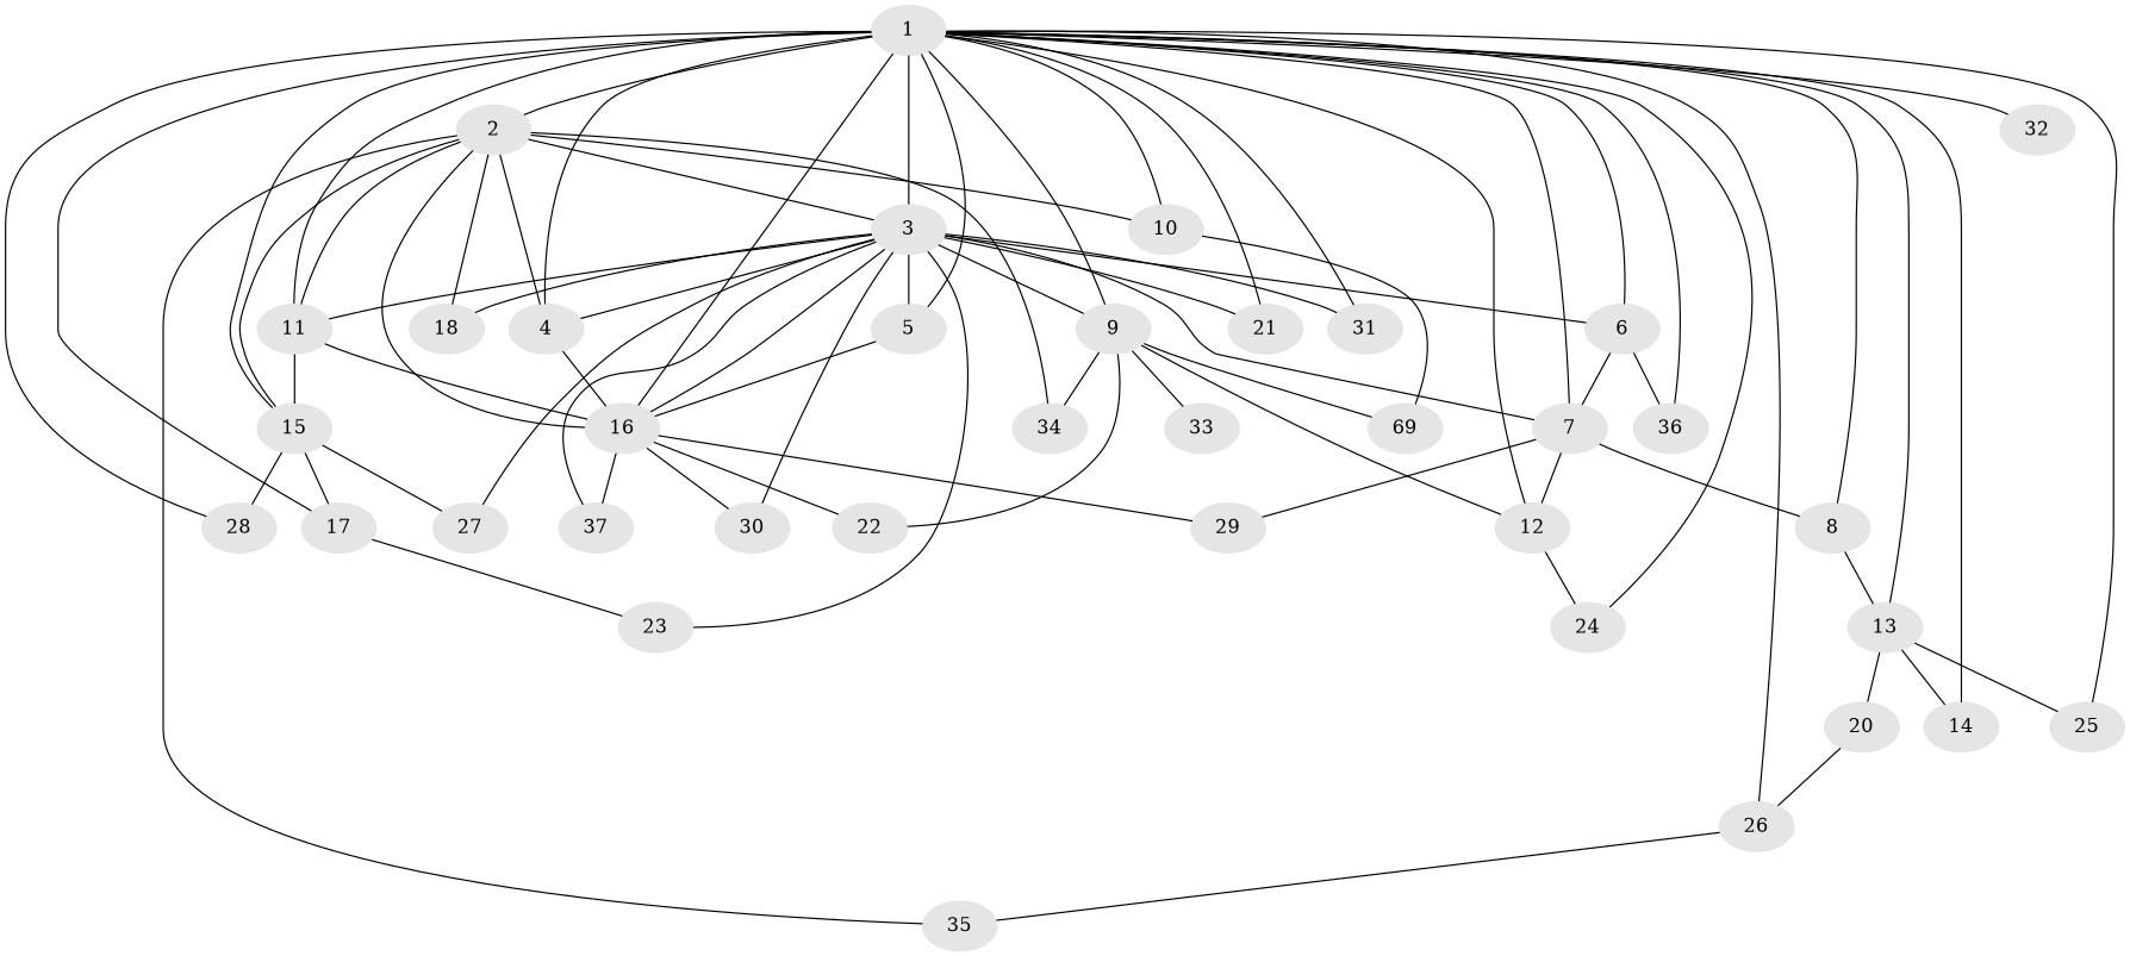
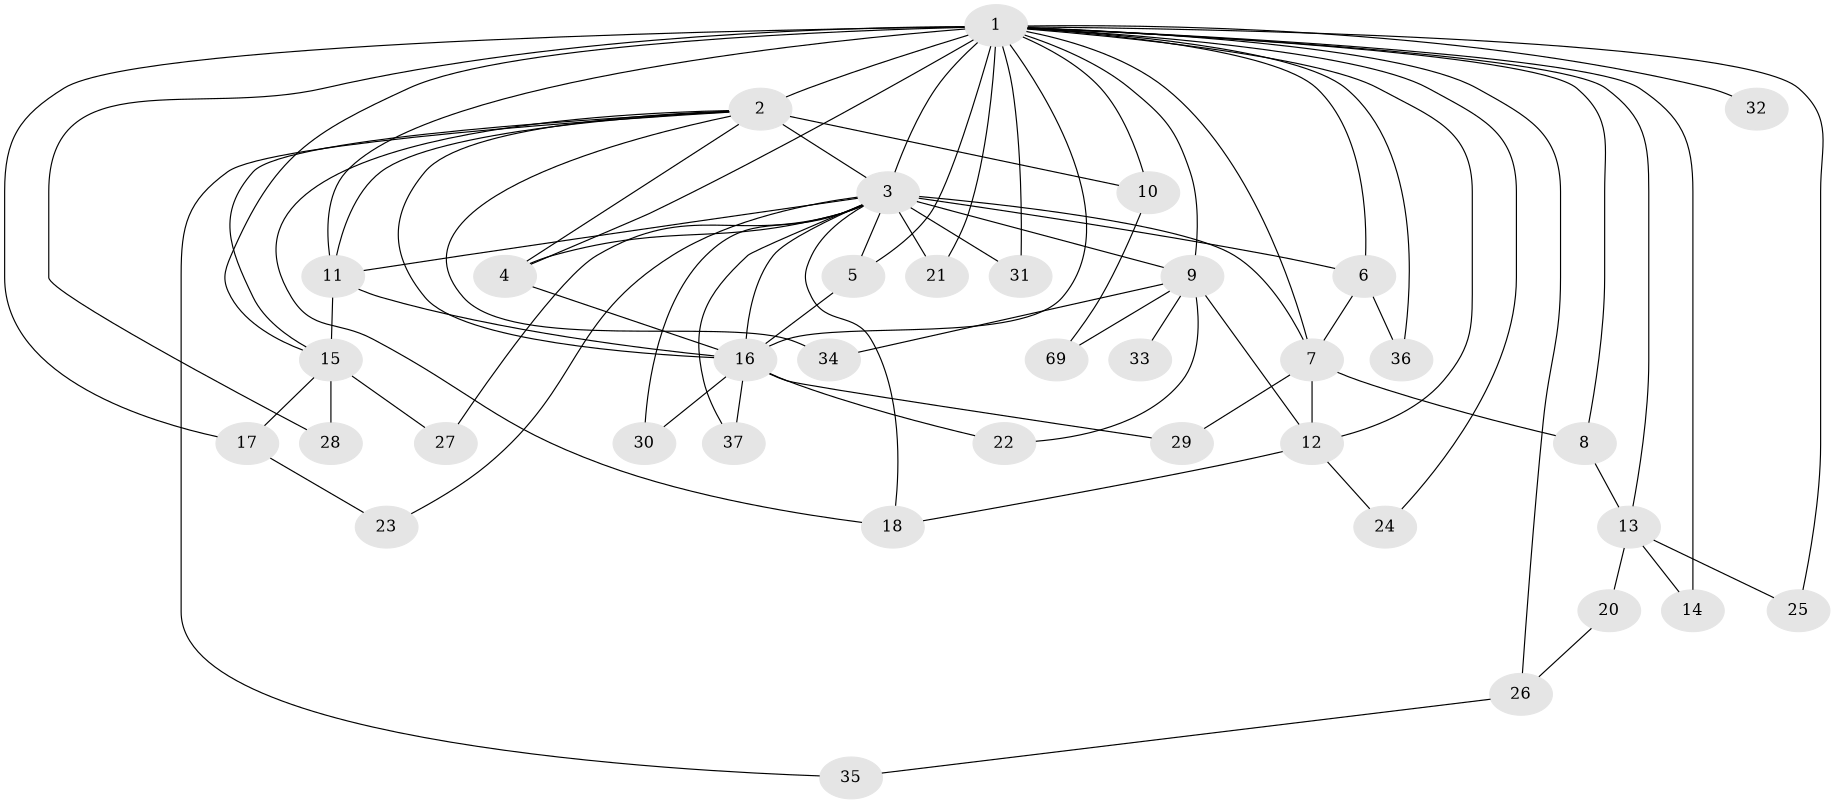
  graph {
    node [color=gray90 style=filled]
    edge [weight=1.0]
    1
    2
    3
    4
    5
    6
    7
    8
    9
    10
    11
    12
    13
    14
    15
    16
    17
    21
    24
    25
    26
    28
    31
    32
    36
    18
    34
    35
    23
    27
    30
    37
    29
    33
    n35 [label=69]
    22
    20
    1 -- 2 [weight=6.0]
    1 -- 3 [weight=13.0]
    1 -- 4 [weight=6.0]
    1 -- 5
    1 -- 6 [weight=6.0]
    1 -- 7 [weight=2.0]
    1 -- 8
    1 -- 9 [weight=3.0]
    1 -- 10 [weight=3.0]
    1 -- 11
    1 -- 12
    1 -- 13 [weight=4.0]
    1 -- 14
    1 -- 15
    1 -- 16 [weight=4.0]
    1 -- 17
    1 -- 21 [weight=2.0]
    1 -- 24
    1 -- 25
    1 -- 26
    1 -- 28
    1 -- 31
    1 -- 32
    1 -- 36
    2 -- 3 [weight=3.0]
    2 -- 4
    2 -- 10
    2 -- 11
    2 -- 15
    2 -- 16 [weight=2.0]
    2 -- 18
    2 -- 34
    2 -- 35
    3 -- 4 [weight=3.0]
    3 -- 5
    3 -- 6 [weight=2.0]
    3 -- 7
    3 -- 9
    3 -- 11
    3 -- 16 [weight=2.0]
    3 -- 21
    3 -- 31
    3 -- 18
    3 -- 23
    3 -- 27
    3 -- 30
    3 -- 37
    4 -- 16 [weight=12.0]
    5 -- 16
    6 -- 7 [weight=2.0]
    6 -- 36
    7 -- 8
    7 -- 12
    7 -- 29
    8 -- 13
    9 -- 12
    9 -- 34
    9 -- 33
    9 -- n35
    9 -- 22
    10 -- n35
    11 -- 15 [weight=2.0]
    11 -- 16
    12 -- 24
+   12 -- 18
    13 -- 14
    13 -- 25
    13 -- 20 [weight=2.0]
    15 -- 17
    15 -- 28
    15 -- 27
    16 -- 30
    16 -- 37
    16 -- 29
    16 -- 22
    17 -- 23
    26 -- 35
    20 -- 26
  }
